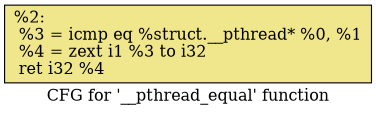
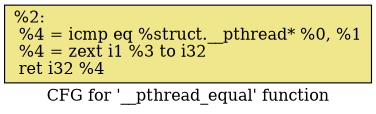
  digraph {
    label="CFG for '__pthread_equal' function"
-   n1 [label="{%2:\l  %3 = icmp eq %struct.__pthread* %0, %1\l  %4 = zext i1 %3 to i32\l  ret i32 %4\l}" shape=record style=filled fillcolor=khaki]
+   n1 [label="{%2:\l  %4 = icmp eq %struct.__pthread* %0, %1\l  %4 = zext i1 %3 to i32\l  ret i32 %4\l}" shape=record style=filled fillcolor=khaki]
  }
